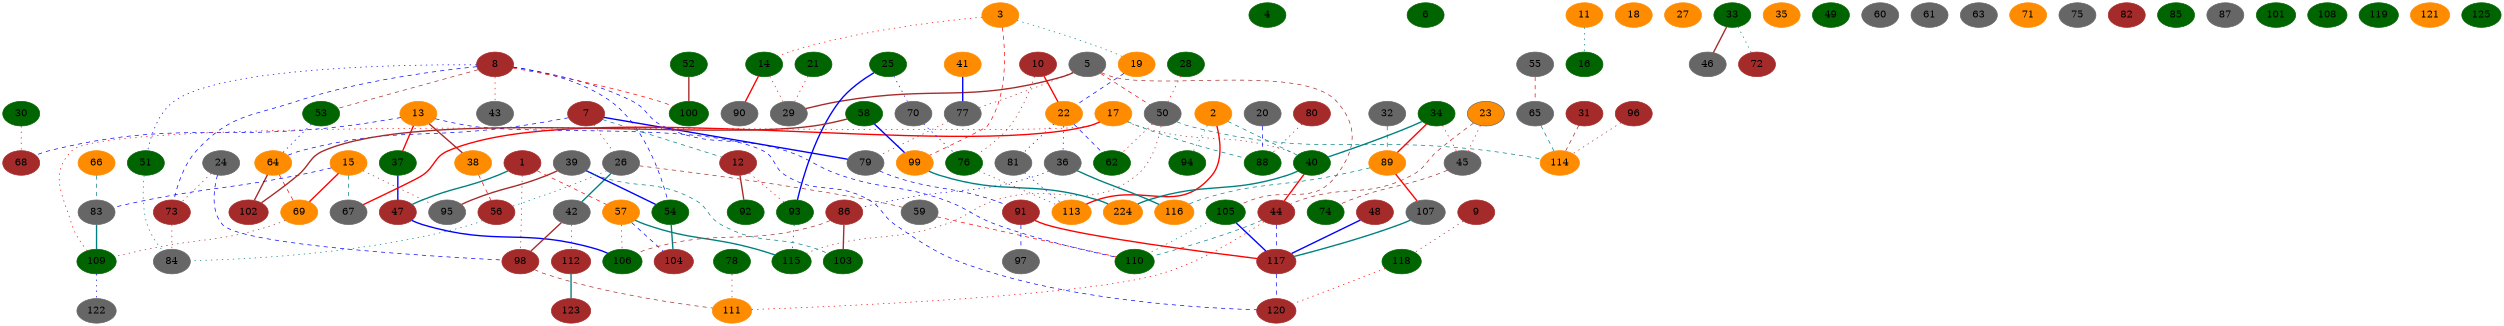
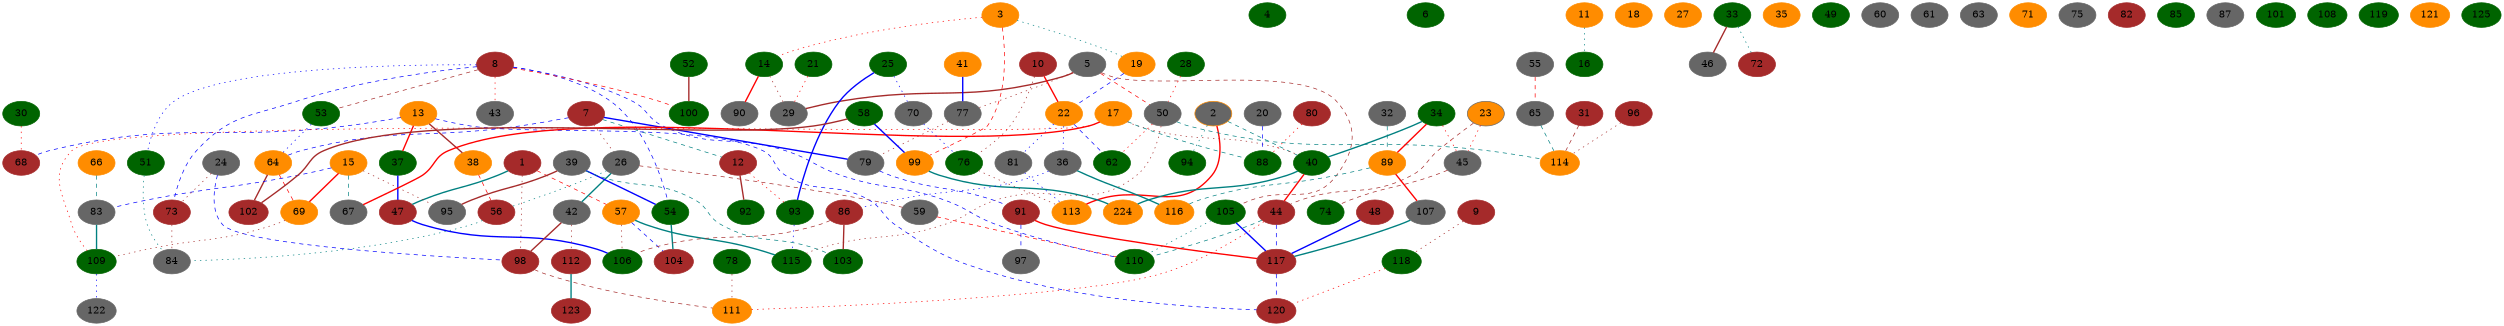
  graph {
    node [color=darkgreen style=filled]
    edge [color=brown style=dotted]
    1 [color=brown]
    47 [color=brown]
    57 [color=darkorange]
    98 [color=brown]
    106
    115
    104 [color=brown]
    111 [color=darkorange]
-   2 [color=darkorange]
+   2 [color=darkorange fillcolor=gray40]
    40
    94
    113 [color=darkorange]
    44 [color=brown]
    n14 [color=darkorange label=224]
    3 [color=darkorange]
    14
    19 [color=darkorange]
    99 [color=darkorange]
    29 [color=gray40]
    90 [color=gray40]
    22 [color=darkorange]
    4
    5 [color=gray40]
    50 [color=gray40]
    77 [color=gray40]
    105
    62
    114 [color=darkorange]
    79 [color=gray40]
    110
    117 [color=brown]
    6
    7 [color=brown]
    12 [color=brown]
    26 [color=gray40]
    64 [color=darkorange]
    92
    93
    42 [color=gray40]
    56 [color=brown]
    59 [color=gray40]
    69 [color=darkorange]
    102 [color=brown]
    91 [color=brown]
    8 [color=brown]
    43 [color=gray40]
    51
    53
    54
    73 [color=brown]
    100
    84 [color=gray40]
    9 [color=brown]
    118
    120 [color=brown]
    10 [color=brown]
    76
    36 [color=gray40]
    81 [color=gray40]
    11 [color=darkorange]
    16
    13 [color=darkorange]
    37
    38 [color=darkorange]
    68 [color=brown]
    15 [color=darkorange]
    67 [color=gray40]
    83 [color=gray40]
    95 [color=gray40]
    109
    17 [color=darkorange]
    88
    122 [color=gray40]
    18 [color=darkorange]
    20 [color=gray40]
    21
    86 [color=brown]
    116 [color=darkorange]
    23 [color=gray40 fillcolor=darkorange]
    45 [color=gray40]
    74
    24 [color=gray40]
    25
    70 [color=gray40]
    112 [color=brown]
    27 [color=darkorange]
    28
    30
    31 [color=brown]
    32 [color=gray40]
    89 [color=darkorange]
    107 [color=gray40]
    46 [color=gray40]
    33
    72 [color=brown]
    34
    35 [color=darkorange]
    103
    39 [color=gray40]
    41 [color=darkorange]
    123 [color=brown]
    48 [color=brown]
    49
    52
    55 [color=gray40]
    65 [color=gray40]
    58
    60 [color=gray40]
    61 [color=gray40]
    63 [color=gray40]
    66 [color=darkorange]
    71 [color=darkorange]
    75 [color=gray40]
    78
    97 [color=gray40]
    80 [color=brown]
    82 [color=brown]
    85
    87 [color=gray40]
    96 [color=brown]
    101
    108
    119
    121 [color=darkorange]
    125
    1 -- 47 [color=teal style=bold]
    1 -- 57 [color=red style=dashed]
    1 -- 98
    47 -- 106 [color=blue style=bold]
    57 -- 106
    57 -- 115 [color=teal style=bold]
    57 -- 104 [color=blue style=dashed]
    98 -- 111 [style=dashed]
    2 -- 40 [color=teal style=dashed]
    2 -- 94 [color=teal]
    2 -- 113 [color=red style=bold]
    40 -- 44 [color=red style=bold]
    40 -- n14 [color=teal style=bold]
    44 -- 111 [color=red]
    44 -- 110 [color=teal style=dashed]
    44 -- 117 [color=blue style=dashed]
    3 -- 14 [color=red]
    3 -- 19 [color=teal]
    3 -- 99 [color=red style=dashed]
    14 -- 29
    14 -- 90 [color=red style=bold]
    19 -- 22 [color=blue style=dashed]
    99 -- n14 [color=teal style=bold]
    22 -- 62 [color=blue style=dashed]
    22 -- 36 [color=blue]
    22 -- 81 [color=blue]
    5 -- 29 [style=bold]
    5 -- 50 [color=red style=dashed]
    5 -- 77
    5 -- 105 [style=dashed]
    50 -- 115
    50 -- 62 [color=red]
    50 -- 114 [color=teal style=dashed]
    77 -- 79
    105 -- 110 [color=teal]
    105 -- 117 [color=blue style=bold]
    79 -- 91 [color=blue style=dashed]
    117 -- 120 [color=blue style=dashed]
    7 -- 79 [color=blue style=bold]
    7 -- 12 [color=teal style=dashed]
    7 -- 26
    7 -- 64 [color=blue style=dashed]
    12 -- 92 [style=bold]
    12 -- 93 [color=red]
    26 -- 42 [color=teal style=bold]
    26 -- 56 [color=teal]
    26 -- 59 [style=dashed]
    64 -- 69 [color=red style=dashed]
    64 -- 102 [style=bold]
    93 -- 115 [color=blue]
    42 -- 98 [style=bold]
    42 -- 112
    56 -- 84 [color=teal]
    59 -- 110 [color=red style=dashed]
    69 -- 109
    91 -- 117 [color=red style=bold]
    91 -- 97 [color=blue style=dashed]
    8 -- 110 [color=blue style=dashed]
    8 -- 43 [color=red]
    8 -- 51 [color=blue]
    8 -- 53 [style=dashed]
    8 -- 54 [color=blue style=dashed]
    8 -- 73 [color=blue style=dashed]
    8 -- 100 [color=red style=dashed]
    51 -- 84 [color=teal]
    53 -- 64 [color=blue]
    54 -- 104 [color=teal style=bold]
    73 -- 84
    9 -- 118
    118 -- 120 [color=red]
    10 -- 22 [color=red style=bold]
    10 -- 76
    76 -- 113
    36 -- 86 [color=blue]
    36 -- 116 [color=teal style=bold]
    81 -- 113 [color=blue]
    11 -- 16 [color=teal]
    13 -- 120 [color=blue style=dashed]
    13 -- 37 [color=red style=bold]
    13 -- 38 [style=bold]
    13 -- 68 [color=blue style=dashed]
    37 -- 47 [color=blue style=bold]
    38 -- 56 [color=red style=dashed]
    15 -- 69 [color=red style=bold]
    15 -- 67 [color=teal style=dashed]
    15 -- 83 [color=blue style=dashed]
    15 -- 95
    83 -- 109 [color=teal style=bold]
    109 -- 122 [color=blue]
    17 -- 40
    17 -- 67 [color=red style=bold]
    17 -- 109 [color=red]
    17 -- 88 [color=teal style=dashed]
    20 -- 88 [color=blue style=dashed]
    21 -- 29 [color=red]
    86 -- 106 [style=dashed]
    86 -- 103 [style=bold]
    23 -- 44 [style=dashed]
    23 -- 45 [color=red]
    45 -- 74 [style=dashed]
    24 -- 98 [color=blue style=dashed]
    24 -- 73
    25 -- 93 [color=blue style=bold]
    25 -- 70 [color=blue]
    70 -- 76 [color=blue]
    112 -- 123 [color=teal style=bold]
    28 -- 50 [color=red]
    30 -- 68 [color=red]
    31 -- 114 [style=dashed]
    32 -- 89 [color=teal style=dashed]
    89 -- 116 [color=teal style=dashed]
    89 -- 107 [color=red style=bold]
    107 -- 117 [color=teal style=bold]
    33 -- 46 [style=bold]
    33 -- 72 [color=teal]
    34 -- 40 [color=teal style=bold]
    34 -- 45 [color=red]
    34 -- 89 [color=red style=bold]
    39 -- 54 [color=blue style=bold]
    39 -- 95 [style=bold]
    39 -- 103 [color=teal style=dashed]
    41 -- 77 [color=blue style=bold]
    48 -- 117 [color=blue style=bold]
    52 -- 100 [style=bold]
    55 -- 65 [color=red style=dashed]
    65 -- 114 [color=teal style=dashed]
    58 -- 99 [color=blue style=bold]
    58 -- 102 [style=bold]
    66 -- 83 [color=teal style=dashed]
    78 -- 111
    80 -- 88 [color=red]
    96 -- 114
  }
